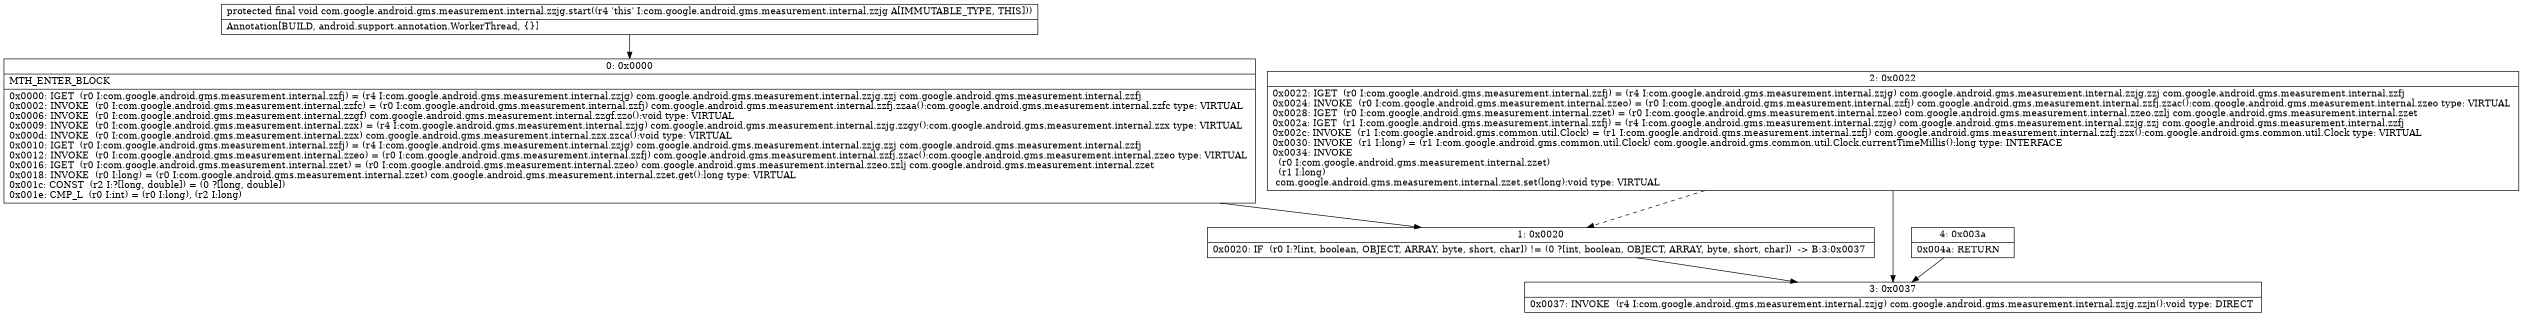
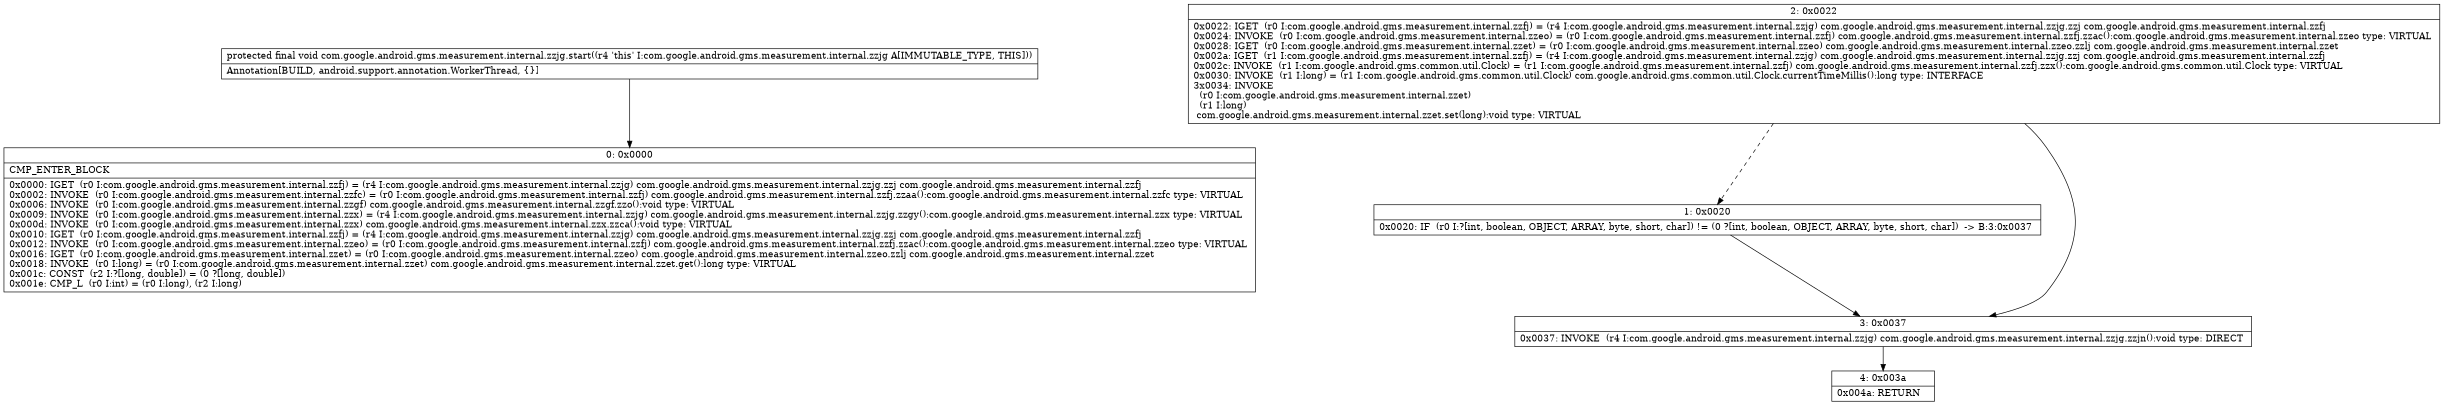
  digraph {
    node [shape=record]
-   n1 [label="{0\:\ 0x0000|MTH_ENTER_BLOCK\l|0x0000: IGET  (r0 I:com.google.android.gms.measurement.internal.zzfj) = (r4 I:com.google.android.gms.measurement.internal.zzjg) com.google.android.gms.measurement.internal.zzjg.zzj com.google.android.gms.measurement.internal.zzfj \l0x0002: INVOKE  (r0 I:com.google.android.gms.measurement.internal.zzfc) = (r0 I:com.google.android.gms.measurement.internal.zzfj) com.google.android.gms.measurement.internal.zzfj.zzaa():com.google.android.gms.measurement.internal.zzfc type: VIRTUAL \l0x0006: INVOKE  (r0 I:com.google.android.gms.measurement.internal.zzgf) com.google.android.gms.measurement.internal.zzgf.zzo():void type: VIRTUAL \l0x0009: INVOKE  (r0 I:com.google.android.gms.measurement.internal.zzx) = (r4 I:com.google.android.gms.measurement.internal.zzjg) com.google.android.gms.measurement.internal.zzjg.zzgy():com.google.android.gms.measurement.internal.zzx type: VIRTUAL \l0x000d: INVOKE  (r0 I:com.google.android.gms.measurement.internal.zzx) com.google.android.gms.measurement.internal.zzx.zzca():void type: VIRTUAL \l0x0010: IGET  (r0 I:com.google.android.gms.measurement.internal.zzfj) = (r4 I:com.google.android.gms.measurement.internal.zzjg) com.google.android.gms.measurement.internal.zzjg.zzj com.google.android.gms.measurement.internal.zzfj \l0x0012: INVOKE  (r0 I:com.google.android.gms.measurement.internal.zzeo) = (r0 I:com.google.android.gms.measurement.internal.zzfj) com.google.android.gms.measurement.internal.zzfj.zzac():com.google.android.gms.measurement.internal.zzeo type: VIRTUAL \l0x0016: IGET  (r0 I:com.google.android.gms.measurement.internal.zzet) = (r0 I:com.google.android.gms.measurement.internal.zzeo) com.google.android.gms.measurement.internal.zzeo.zzlj com.google.android.gms.measurement.internal.zzet \l0x0018: INVOKE  (r0 I:long) = (r0 I:com.google.android.gms.measurement.internal.zzet) com.google.android.gms.measurement.internal.zzet.get():long type: VIRTUAL \l0x001c: CONST  (r2 I:?[long, double]) = (0 ?[long, double]) \l0x001e: CMP_L  (r0 I:int) = (r0 I:long), (r2 I:long) \l}"]
+   n1 [label="{0\:\ 0x0000|CMP_ENTER_BLOCK\l|0x0000: IGET  (r0 I:com.google.android.gms.measurement.internal.zzfj) = (r4 I:com.google.android.gms.measurement.internal.zzjg) com.google.android.gms.measurement.internal.zzjg.zzj com.google.android.gms.measurement.internal.zzfj \l0x0002: INVOKE  (r0 I:com.google.android.gms.measurement.internal.zzfc) = (r0 I:com.google.android.gms.measurement.internal.zzfj) com.google.android.gms.measurement.internal.zzfj.zzaa():com.google.android.gms.measurement.internal.zzfc type: VIRTUAL \l0x0006: INVOKE  (r0 I:com.google.android.gms.measurement.internal.zzgf) com.google.android.gms.measurement.internal.zzgf.zzo():void type: VIRTUAL \l0x0009: INVOKE  (r0 I:com.google.android.gms.measurement.internal.zzx) = (r4 I:com.google.android.gms.measurement.internal.zzjg) com.google.android.gms.measurement.internal.zzjg.zzgy():com.google.android.gms.measurement.internal.zzx type: VIRTUAL \l0x000d: INVOKE  (r0 I:com.google.android.gms.measurement.internal.zzx) com.google.android.gms.measurement.internal.zzx.zzca():void type: VIRTUAL \l0x0010: IGET  (r0 I:com.google.android.gms.measurement.internal.zzfj) = (r4 I:com.google.android.gms.measurement.internal.zzjg) com.google.android.gms.measurement.internal.zzjg.zzj com.google.android.gms.measurement.internal.zzfj \l0x0012: INVOKE  (r0 I:com.google.android.gms.measurement.internal.zzeo) = (r0 I:com.google.android.gms.measurement.internal.zzfj) com.google.android.gms.measurement.internal.zzfj.zzac():com.google.android.gms.measurement.internal.zzeo type: VIRTUAL \l0x0016: IGET  (r0 I:com.google.android.gms.measurement.internal.zzet) = (r0 I:com.google.android.gms.measurement.internal.zzeo) com.google.android.gms.measurement.internal.zzeo.zzlj com.google.android.gms.measurement.internal.zzet \l0x0018: INVOKE  (r0 I:long) = (r0 I:com.google.android.gms.measurement.internal.zzet) com.google.android.gms.measurement.internal.zzet.get():long type: VIRTUAL \l0x001c: CONST  (r2 I:?[long, double]) = (0 ?[long, double]) \l0x001e: CMP_L  (r0 I:int) = (r0 I:long), (r2 I:long) \l}"]
    n2 [label="{1\:\ 0x0020|0x0020: IF  (r0 I:?[int, boolean, OBJECT, ARRAY, byte, short, char]) != (0 ?[int, boolean, OBJECT, ARRAY, byte, short, char])  \-\> B:3:0x0037 \l}"]
    n3 [label="{3\:\ 0x0037|0x0037: INVOKE  (r4 I:com.google.android.gms.measurement.internal.zzjg) com.google.android.gms.measurement.internal.zzjg.zzjn():void type: DIRECT \l}"]
-   n4 [label="{2\:\ 0x0022|0x0022: IGET  (r0 I:com.google.android.gms.measurement.internal.zzfj) = (r4 I:com.google.android.gms.measurement.internal.zzjg) com.google.android.gms.measurement.internal.zzjg.zzj com.google.android.gms.measurement.internal.zzfj \l0x0024: INVOKE  (r0 I:com.google.android.gms.measurement.internal.zzeo) = (r0 I:com.google.android.gms.measurement.internal.zzfj) com.google.android.gms.measurement.internal.zzfj.zzac():com.google.android.gms.measurement.internal.zzeo type: VIRTUAL \l0x0028: IGET  (r0 I:com.google.android.gms.measurement.internal.zzet) = (r0 I:com.google.android.gms.measurement.internal.zzeo) com.google.android.gms.measurement.internal.zzeo.zzlj com.google.android.gms.measurement.internal.zzet \l0x002a: IGET  (r1 I:com.google.android.gms.measurement.internal.zzfj) = (r4 I:com.google.android.gms.measurement.internal.zzjg) com.google.android.gms.measurement.internal.zzjg.zzj com.google.android.gms.measurement.internal.zzfj \l0x002c: INVOKE  (r1 I:com.google.android.gms.common.util.Clock) = (r1 I:com.google.android.gms.measurement.internal.zzfj) com.google.android.gms.measurement.internal.zzfj.zzx():com.google.android.gms.common.util.Clock type: VIRTUAL \l0x0030: INVOKE  (r1 I:long) = (r1 I:com.google.android.gms.common.util.Clock) com.google.android.gms.common.util.Clock.currentTimeMillis():long type: INTERFACE \l0x0034: INVOKE  \l  (r0 I:com.google.android.gms.measurement.internal.zzet)\l  (r1 I:long)\l com.google.android.gms.measurement.internal.zzet.set(long):void type: VIRTUAL \l}"]
+   n4 [label="{2\:\ 0x0022|0x0022: IGET  (r0 I:com.google.android.gms.measurement.internal.zzfj) = (r4 I:com.google.android.gms.measurement.internal.zzjg) com.google.android.gms.measurement.internal.zzjg.zzj com.google.android.gms.measurement.internal.zzfj \l0x0024: INVOKE  (r0 I:com.google.android.gms.measurement.internal.zzeo) = (r0 I:com.google.android.gms.measurement.internal.zzfj) com.google.android.gms.measurement.internal.zzfj.zzac():com.google.android.gms.measurement.internal.zzeo type: VIRTUAL \l0x0028: IGET  (r0 I:com.google.android.gms.measurement.internal.zzet) = (r0 I:com.google.android.gms.measurement.internal.zzeo) com.google.android.gms.measurement.internal.zzeo.zzlj com.google.android.gms.measurement.internal.zzet \l0x002a: IGET  (r1 I:com.google.android.gms.measurement.internal.zzfj) = (r4 I:com.google.android.gms.measurement.internal.zzjg) com.google.android.gms.measurement.internal.zzjg.zzj com.google.android.gms.measurement.internal.zzfj \l0x002c: INVOKE  (r1 I:com.google.android.gms.common.util.Clock) = (r1 I:com.google.android.gms.measurement.internal.zzfj) com.google.android.gms.measurement.internal.zzfj.zzx():com.google.android.gms.common.util.Clock type: VIRTUAL \l0x0030: INVOKE  (r1 I:long) = (r1 I:com.google.android.gms.common.util.Clock) com.google.android.gms.common.util.Clock.currentTimeMillis():long type: INTERFACE \l3x0034: INVOKE  \l  (r0 I:com.google.android.gms.measurement.internal.zzet)\l  (r1 I:long)\l com.google.android.gms.measurement.internal.zzet.set(long):void type: VIRTUAL \l}"]
    n5 [label="{4\:\ 0x003a|0x004a: RETURN   \l}"]
    n6 [label="{protected final void com.google.android.gms.measurement.internal.zzjg.start((r4 'this' I:com.google.android.gms.measurement.internal.zzjg A[IMMUTABLE_TYPE, THIS]))  | Annotation[BUILD, android.support.annotation.WorkerThread, \{\}]\l}"]
-   n1 -> n2
    n2 -> n3
-   n5 -> n3
+   n3 -> n5
    n4 -> n2 [style=dashed]
    n4 -> n3
    n6 -> n1
  }
